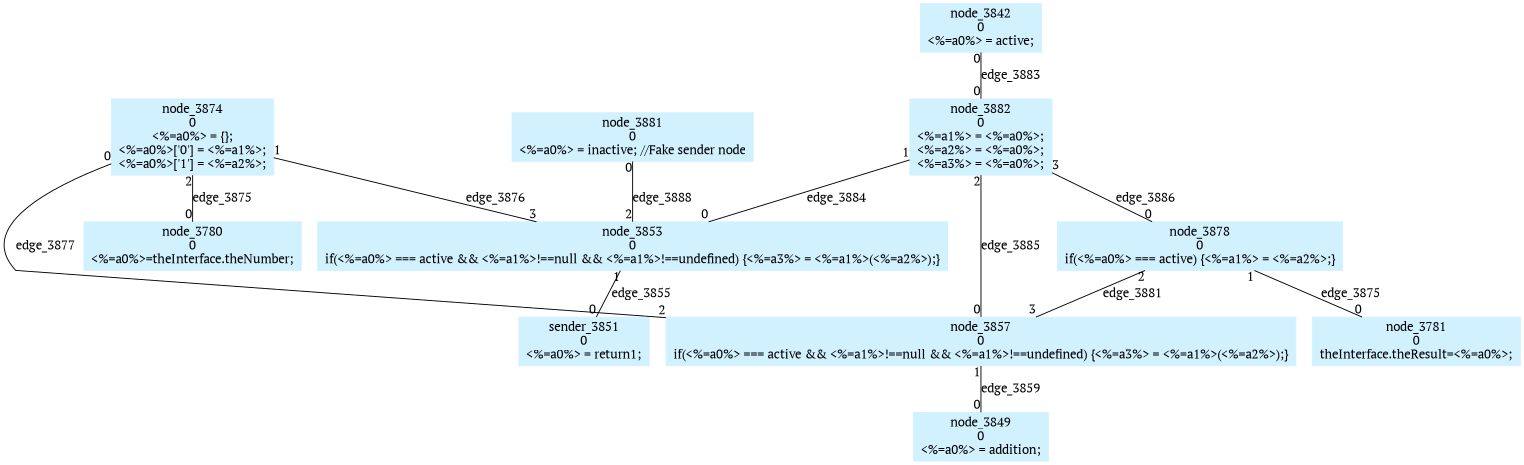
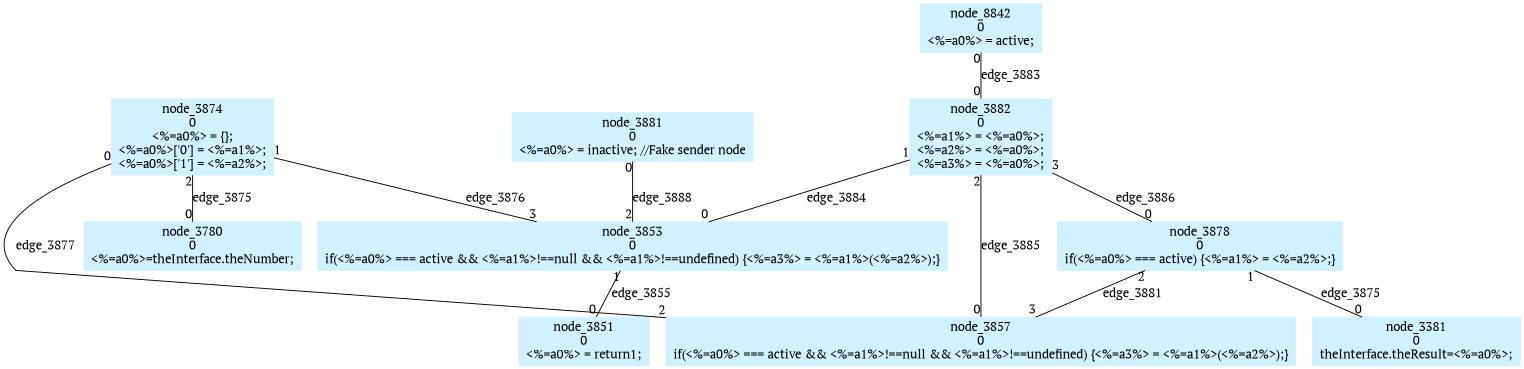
  digraph {
    fontname="PT Serif"
    node [color="#d1f1ff" fontname="PT Serif" shape=box style=filled]
    edge [arrowHead=none dir=none fontname="PT Serif" headlabel=0 taillabel=1]
    n1 [label="node_3780\n0\n<%=a0%>=theInterface.theNumber;\n"]
-   n2 [label="node_3781\n0\ntheInterface.theResult=<%=a0%>;\n"]
-   n3 [label="node_3842\n0\n<%=a0%> = active;\n"]
+   n2 [label="node_3381\n0\ntheInterface.theResult=<%=a0%>;\n"]
+   n3 [label="node_8842\n0\n<%=a0%> = active;\n"]
    n4 [label="node_3882\n0\n<%=a1%> = <%=a0%>;\n<%=a2%> = <%=a0%>;\n<%=a3%> = <%=a0%>;\n"]
    n5 [label="node_3853\n0\nif(<%=a0%> === active && <%=a1%>!==null && <%=a1%>!==undefined) {<%=a3%> = <%=a1%>(<%=a2%>);}\n"]
    n6 [label="node_3857\n0\nif(<%=a0%> === active && <%=a1%>!==null && <%=a1%>!==undefined) {<%=a3%> = <%=a1%>(<%=a2%>);}\n"]
    n7 [label="node_3878\n0\nif(<%=a0%> === active) {<%=a1%> = <%=a2%>;}\n"]
-   n8 [label="node_3849\n0\n<%=a0%> = addition;\n"]
-   n9 [label="sender_3851\n0\n<%=a0%> = return1;\n"]
+   n9 [label="node_3851\n0\n<%=a0%> = return1;\n"]
    n10 [label="node_3874\n0\n<%=a0%> = {};\n<%=a0%>['0'] = <%=a1%>;\n<%=a0%>['1'] = <%=a2%>;\n"]
    n11 [label="node_3881\n0\n<%=a0%> = inactive; //Fake sender node\n"]
    n3 -> n4 [label=edge_3883 taillabel=0]
    n4 -> n5 [label=edge_3884]
    n4 -> n6 [label=edge_3885 taillabel=2]
    n4 -> n7 [label=edge_3886 taillabel=3]
    n5 -> n9 [label=edge_3855]
-   n6 -> n8 [label=edge_3859]
    n7 -> n2 [label=edge_3875]
    n7 -> n6 [headlabel=3 label=edge_3881 taillabel=2]
    n10 -> n1 [label=edge_3875 taillabel=2]
    n10 -> n5 [headlabel=3 label=edge_3876]
    n10 -> n6 [headlabel=2 label=edge_3877 taillabel=0]
    n11 -> n5 [headlabel=2 label=edge_3888 taillabel=0]
  }
